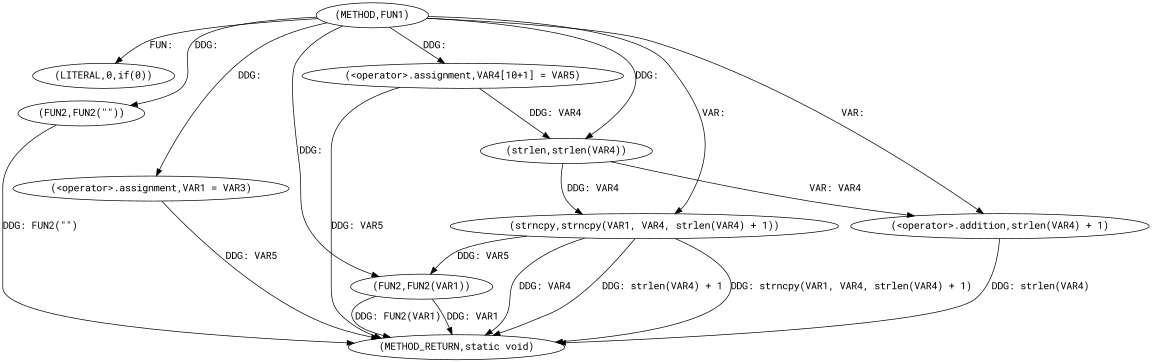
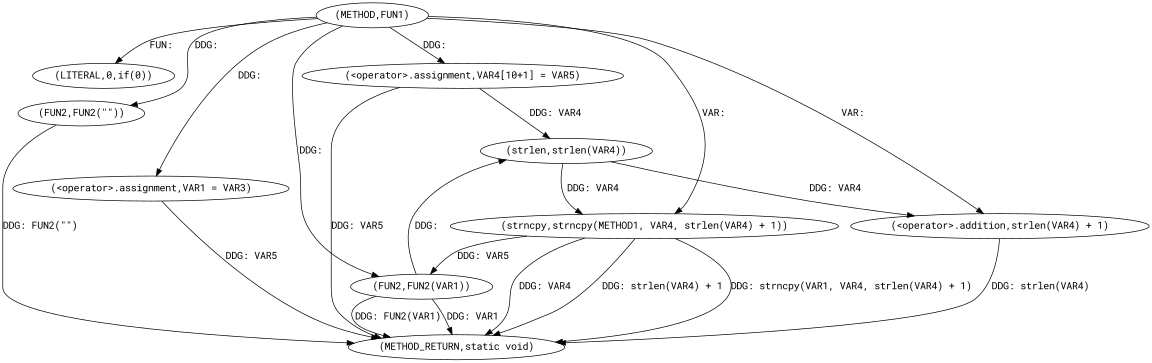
  digraph {
    fontname="Roboto Mono"
    node [fontname="Roboto Mono"]
    edge [fontname="Roboto Mono"]
    n1 [label="(METHOD,FUN1)"]
    n2 [label="(LITERAL,0,if(0))"]
    n3 [label="(FUN2,FUN2(\"\"))"]
    n4 [label="(<operator>.assignment,VAR1 = VAR3)"]
    n5 [label="(<operator>.assignment,VAR4[10+1] = VAR5)"]
-   n6 [label="(strncpy,strncpy(VAR1, VAR4, strlen(VAR4) + 1))"]
+   n6 [label="(strncpy,strncpy(METHOD1, VAR4, strlen(VAR4) + 1))"]
    n7 [label="(<operator>.addition,strlen(VAR4) + 1)"]
    n8 [label="(strlen,strlen(VAR4))"]
    n9 [label="(FUN2,FUN2(VAR1))"]
    n10 [label="(METHOD_RETURN,static void)"]
    n1 -> n2 [label="FUN: "]
    n1 -> n3 [label="DDG: "]
    n1 -> n4 [label="DDG: "]
    n1 -> n5 [label="DDG: "]
    n1 -> n6 [label="VAR: "]
    n1 -> n7 [label="VAR: "]
-   n1 -> n8 [label="DDG: "]
+   n9 -> n8 [label="DDG: "]
    n1 -> n9 [label="DDG: "]
    n3 -> n10 [label="DDG: FUN2(\"\")"]
    n4 -> n10 [label="DDG: VAR5"]
    n5 -> n8 [label="DDG: VAR4"]
    n5 -> n10 [label="DDG: VAR5"]
    n6 -> n9 [label="DDG: VAR5"]
    n6 -> n10 [label="DDG: strlen(VAR4) + 1"]
    n6 -> n10 [label="DDG: strncpy(VAR1, VAR4, strlen(VAR4) + 1)"]
    n6 -> n10 [label="DDG: VAR4"]
    n7 -> n10 [label="DDG: strlen(VAR4)"]
    n8 -> n6 [label="DDG: VAR4"]
-   n8 -> n7 [label="VAR: VAR4"]
+   n8 -> n7 [label="DDG: VAR4"]
    n9 -> n10 [label="DDG: FUN2(VAR1)"]
    n9 -> n10 [label="DDG: VAR1"]
  }
